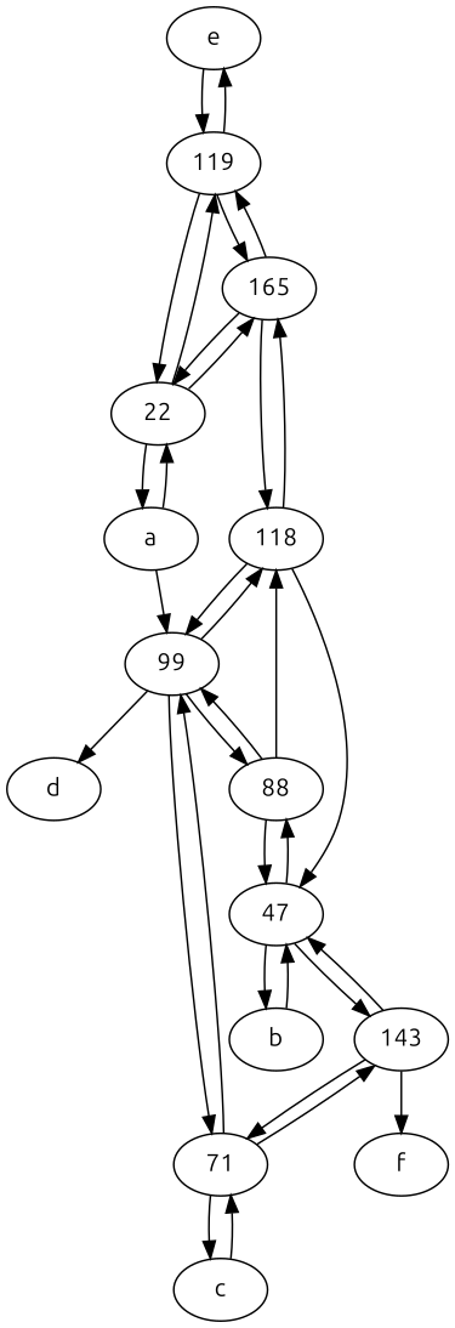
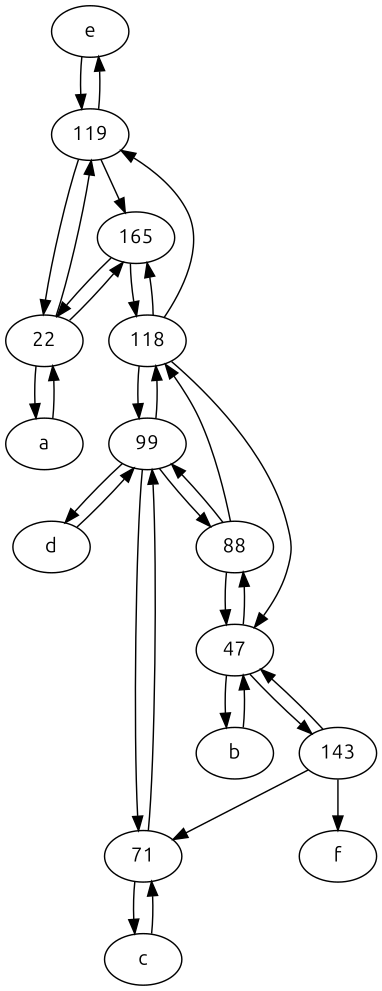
  digraph {
    fontname=Ubuntu
    node [fontname=Ubuntu]
    edge [fontname=Ubuntu]
    e
    119
    22
    n4 [label=165]
    47
    88
    143
    b
    n9 [label=99]
    118
    f
    71
    a
    c
    d
    e -> 119
    119 -> e
    119 -> 22
    119 -> n4
    22 -> 119
    22 -> n4
    22 -> a
-   n4 -> 119
+   118 -> 119
    n4 -> 22
    n4 -> 118
    47 -> 88
    47 -> 143
    47 -> b
    88 -> 47
    88 -> n9
    88 -> 118
    143 -> 47
    143 -> f
    143 -> 71
    b -> 47
    n9 -> 88
    n9 -> 118
    n9 -> 71
    n9 -> d
    118 -> n4
    118 -> 47
    118 -> n9
-   71 -> 143
    71 -> n9
    71 -> c
    a -> 22
    c -> 71
-   a -> n9
+   d -> n9
  }
